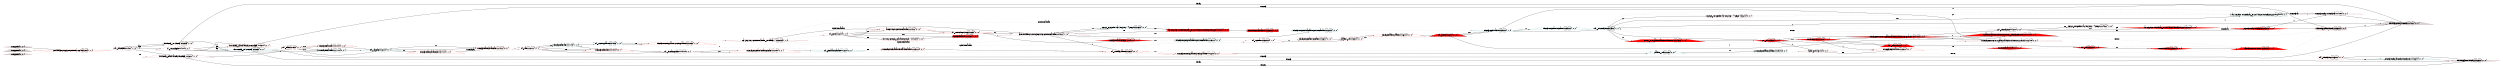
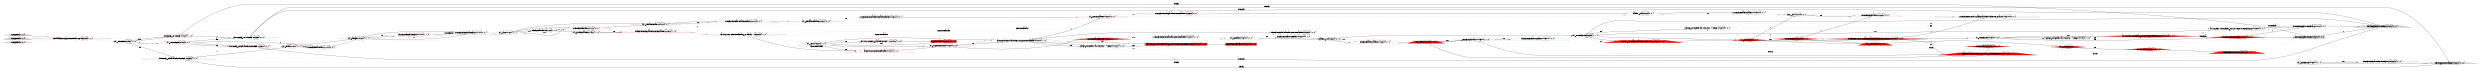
  digraph {
    rankdir=LR
    node [color=brown fillcolor=white shape=diamond style=filled]
    edge [style=bold]
    n1 [label="Type type = new TypeToken<Map<String,String>>(){}.getType()@@@49@@@['1', '0', '0']" shape=box]
    n2 [fillcolor=red label="Map<String,Object> sinkConfigMap = new Gson().fromJson(sinkConfigString,type)@@@52@@@['1', '0', '0']"]
    n3 [color=red fillcolor=red label="sinkConfig.setConfigs(sinkConfigMap)@@@53@@@['1', '0', '0']"]
    n4 [color=teal label="Map<String,Object> sourceConfigMap = new Gson().fromJson(sourceConfigString,type)@@@39@@@['0', '0', '1']" shape=box]
    n5 [color=teal label="sinkConfig.setTopicsPattern(topicsPattern)@@@39@@@['1', '0', '0']" shape=trapezium]
    n6 [color=teal label="null != sourceConfigString@@@35@@@['1', '1', '1']" shape=box]
    n7 [fillcolor=lightgray label="inferMissingArguments(sourceConfig)@@@42@@@['0', '0', '1']" shape=trapezium]
    n8 [color=red fillcolor=red label="resources = new org.apache.pulsar.functions.utils.Resources()@@@43@@@['1', '1', '0']" shape=trapezium]
    n9 [fillcolor=red label="cpu != null@@@45@@@['1', '1', '0']"]
    n10 [label="sourceConfig.setConfigs(sourceConfigMap)@@@40@@@['0', '0', '1']"]
    n11 [label="Type type = new TypeToken<Map<String,String>>(){}.getType()@@@36@@@['0', '0', '1']" shape=box]
    n12 [label="null != destinationTopicName@@@19@@@['0', '0', '1']"]
    n13 [color=teal label="null != deserializationClassName@@@22@@@['0', '0', '1']"]
    n14 [color=red label="sourceConfig.setTopicName(destinationTopicName)@@@20@@@['0', '0', '1']" shape=trapezium]
    n15 [color=red label="sourceConfig.setSerdeClassName(deserializationClassName)@@@23@@@['0', '0', '1']" shape=box]
    n16 [color=red label="null != processingGuarantees@@@25@@@['0', '0', '1']"]
    n17 [color=teal label="Type type = new TypeToken<Map<String,String>>(){}.getType()@@@28@@@['1', '0', '0']" shape=box]
    n18 [fillcolor=red label="Map<String,String> customSerdeInputMap = new Gson().fromJson(customSerdeInputString,type)@@@31@@@['1', '0', '0']" shape=box]
    n19 [color=teal fillcolor=red label="customSerdeInputMap.forEach(null)@@@32@@@['1', '0', '0']" shape=box]
    n20 [label="Map<String,String> topicsToSerDeClassName = new HashMap<>()@@@22@@@['1', '1', '0']"]
    n21 [color=teal label="sinkConfig.setTopicToSerdeClassName(topicsToSerDeClassName)@@@37@@@['1', '0', '0']" shape=box]
    n22 [label="parseCustomSerdeInput(customSerdeInputString,topicsToSerDeClassName)@@@27@@@['1', '1', '0']" shape=trapezium]
    n23 [label="null != inputs@@@23@@@['1', '1', '0']" shape=trapezium]
    n24 [color=red label="parseInputs(inputs,topicsToSerDeClassName)@@@24@@@['0', '1', '0']" shape=trapezium]
    n25 [color=teal label="sinkConfig.setTopicToSerdeClassName(topicsToSerDeClassName)@@@30@@@['0', '1', '0']" shape=box]
    n26 [color=teal label="sinkConfig.setArchive(archive)@@@39@@@['1', '1', '0']"]
    n27 [fillcolor=red label="!topicsToSerDeClassName.isEmpty()@@@29@@@['0', '1', '0']"]
    n28 [color=red label="List<String> inputTopics = Arrays.asList(inputs.split(\",\"))@@@24@@@['1', '0', '0']" shape=box]
    n29 [color=teal fillcolor=red label="inputTopics.forEach(null)@@@25@@@['1', '0', '0']" shape=box]
    n30 [color=red label="null != customSerdeInputString@@@26@@@['0', '1', '0']"]
    n31 [label="null != topicsPattern@@@32@@@['0', '1', '0']" shape=trapezium]
    n32 [color=teal label="null != namespace@@@13@@@['1', '1', '1']"]
    n33 [label="null != name@@@16@@@['1', '1', '1']" shape=trapezium]
    n34 [color=red label="sourceConfig.setNamespace(namespace)@@@14@@@['0', '0', '1']" shape=box]
    n35 [color=red label="sinkConfig.setNamespace(namespace)@@@14@@@['1', '1', '0']" shape=trapezium]
    n36 [color=teal label="sinkConfig.setName(name)@@@17@@@['1', '1', '0']" shape=box]
    n37 [color=red label="sourceConfig.setName(name)@@@17@@@['0', '0', '1']" shape=trapezium]
    n38 [color=teal label="null != processingGuarantees@@@19@@@['1', '1', '0']" shape=box]
    n39 [color=red label="sourceConfig.setProcessingGuarantees(processingGuarantees)@@@26@@@['0', '0', '1']"]
    n40 [color=teal label="parallelism != null@@@28@@@['0', '0', '1']" shape=trapezium]
    n41 [label="archive != null@@@31@@@['0', '0', '1']"]
    n42 [color=teal label="sourceConfig.setParallelism(parallelism)@@@29@@@['0', '0', '1']" shape=box]
    n43 [color=red label="sinkConfig.setProcessingGuarantees(processingGuarantees)@@@20@@@['1', '1', '0']" shape=trapezium]
    n44 [color=red label="null != sinkConfigString@@@55@@@['0', '1', '0']" shape=box]
    n45 [fillcolor=lightgray label="inferMissingArguments(sinkConfig)@@@58@@@['0', '1', '0']"]
    n46 [color=teal label="sinkConfig.setConfigs(parseConfigs(sinkConfigString))@@@56@@@['0', '1', '0']"]
    n47 [color=red label="sinkConfig.setTopicsPattern(topicsPattern)@@@33@@@['0', '1', '0']" shape=box]
    n48 [color=red label="parallelism != null@@@35@@@['0', '1', '0']" shape=box]
    n49 [color=red label="sinkConfig.setParallelism(parallelism)@@@36@@@['0', '1', '0']" shape=trapezium]
    n50 [color=teal fillcolor=red label="null != archive@@@38@@@['0', '1', '0']" shape=trapezium]
    n51 [label="sourceConfig.setResources(new org.apache.pulsar.functions.utils.Resources(cpu,ram,disk))@@@34@@@['0', '0', '1']"]
    n52 [color=red label="sourceConfig.setArchive(archive)@@@32@@@['0', '0', '1']" shape=trapezium]
    n53 [fillcolor=lightgray label="processArguments['1', '0', '0']"]
    n54 [color=red label="super.edu.fdu.CPPDG.tinypdg.pe.ExpressionInfo@1806219@@@3@@@['1', '1', '1']"]
    n55 [label="null != sourceConfigFile@@@4@@@['0', '0', '1']" shape=trapezium]
    n56 [label="null != sinkConfigFile@@@4@@@['1', '1', '0']" shape=box]
    n57 [color=teal fillcolor=red label="org.apache.pulsar.functions.utils.Resources resources = sinkConfig.getResources()@@@41@@@['0', '1', '0']" shape=trapezium]
    n58 [fillcolor=red label="ram != null@@@48@@@['0', '1', '0']" shape=trapezium]
    n59 [fillcolor=red label="resources.setRam(ram)@@@49@@@['0', '1', '0']"]
    n60 [color=teal fillcolor=red label="disk != null@@@51@@@['0', '1', '0']"]
    n61 [color=red fillcolor=red label="sinkConfig.setResources(resources)@@@54@@@['0', '1', '0']" shape=trapezium]
    n62 [fillcolor=red label="resources.setDisk(disk)@@@52@@@['0', '1', '0']"]
    n63 [color=red label="this.sourceConfig = CmdUtils.loadConfig(sourceConfigFile,)@@@5@@@['0', '0', '1']" shape=box]
    n64 [color=red label="null != tenant@@@10@@@['1', '1', '1']" shape=box]
-   n65 [color=red label="sinkConfig.setTenant(tenant)@@@11@@@['1', '1', '0']"]
    n66 [color=teal label="sourceConfig.setTenant(tenant)@@@11@@@['0', '0', '1']" shape=box]
    n67 [color=red fillcolor=lightgray label="inferMissingArguments(sinkConfig)@@@55@@@['1', '0', '0']" shape=box]
    n68 [color=teal fillcolor=red label="sinkConfig.setResources(new org.apache.pulsar.functions.utils.Resources(cpu,ram,disk))@@@47@@@['1', '0', '0']"]
    n69 [color=red fillcolor=red label="resources.setCpu(cpu)@@@46@@@['1', '1', '0']"]
    n70 [label="null != sinkConfigString@@@48@@@['1', '0', '0']"]
    n71 [color=teal label="this.sourceConfig = new SourceConfig()@@@8@@@['0', '0', '1']"]
    n72 [fillcolor=lightgray label="processArguments['0', '1', '0']" shape=trapezium]
    n73 [label="this.sinkConfig = CmdUtils.loadConfig(sinkConfigFile,)@@@5@@@['1', '1', '0']" shape=trapezium]
    n74 [label="this.sinkConfig = new SinkConfig()@@@8@@@['1', '1', '0']" shape=box]
    n75 [fillcolor=lightgray label="processArguments['0', '0', '1']"]
    n1 -> n2 [style=dotted]
    n1 -> n2 [label=type style=dotted]
    n2 -> n3 [label=sinkConfigMap style=dotted]
    n2 -> n3 [style=dotted]
    n2 -> n4 [label=0 style=dotted]
    n3 -> n10 [label=0]
    n3 -> n67
    n4 -> n10 [label=sourceConfigMap style=dotted]
    n4 -> n10
    n5 -> n6 [style=dotted]
    n6 -> n4 [label=true]
    n6 -> n7
    n6 -> n8 [label=true style=dotted]
    n6 -> n8
    n6 -> n9
    n6 -> n10 [label=true style=dotted]
    n6 -> n11 [style=dotted]
    n6 -> n11 [label=true]
    n8 -> n9
    n8 -> n42 [label=0 style=dotted]
    n8 -> n61 [label=resources style=dotted]
    n9 -> n41 [label=0]
    n9 -> n58
    n9 -> n68
    n9 -> n69 [style=dotted]
    n9 -> n69 [label=true]
    n10 -> n7
    n11 -> n4 [label=type style=dotted]
    n11 -> n4 [style=dotted]
    n12 -> n13 [style=dotted]
    n12 -> n14
    n12 -> n14 [label=true]
    n13 -> n15 [label=true style=dotted]
    n13 -> n15 [style=dotted]
    n13 -> n16 [style=dotted]
    n14 -> n13
    n15 -> n16
    n16 -> n39 [style=dotted]
    n16 -> n39 [label=true style=dotted]
    n16 -> n40 [style=dotted]
    n17 -> n18 [label=type]
    n17 -> n18 [style=dotted]
    n18 -> n19
    n19 -> n21 [style=dotted]
    n20 -> n21 [label=topicsToSerDeClassName style=dotted]
    n20 -> n22 [label=topicsToSerDeClassName style=dotted]
    n20 -> n23 [style=dotted]
    n20 -> n24 [label=topicsToSerDeClassName]
    n20 -> n25 [label=topicsToSerDeClassName style=dotted]
    n21 -> n26 [style=dotted]
    n22 -> n16 [label=0]
    n22 -> n17 [label=true]
    n22 -> n17
    n22 -> n18 [label=true]
    n22 -> n19 [label=true style=dotted]
    n22 -> n21
    n22 -> n27 [style=dotted]
    n23 -> n22
    n23 -> n24 [style=dotted]
    n23 -> n24 [label=true]
    n23 -> n28 [style=dotted]
    n23 -> n28 [label=true]
    n23 -> n29 [label=true]
    n23 -> n30
    n24 -> n30
    n25 -> n31 [style=dotted]
    n26 -> n5 [style=dotted]
    n26 -> n5 [label=true]
-   n26 -> n6
+   n48 -> n6
    n26 -> n57
    n27 -> n25 [label=true style=dotted]
    n27 -> n25 [style=dotted]
    n27 -> n31 [style=dotted]
    n28 -> n29
    n29 -> n22 [style=dotted]
    n30 -> n22 [style=dotted]
    n30 -> n22 [label=true]
    n30 -> n27
    n31 -> n47 [label=true style=dotted]
    n31 -> n47 [style=dotted]
    n31 -> n48
    n32 -> n33 [style=dotted]
    n32 -> n34 [label=true]
    n32 -> n34
    n32 -> n35 [label=true style=dotted]
    n32 -> n35
    n33 -> n12
    n33 -> n36 [label=true]
    n33 -> n36
    n33 -> n37 [label=true]
    n33 -> n37
    n33 -> n38 [style=dotted]
    n34 -> n33 [style=dotted]
    n35 -> n33 [style=dotted]
    n35 -> n34 [label=sourceConfigMap]
    n36 -> n37 [label=0]
    n36 -> n38
    n37 -> n12
    n38 -> n13 [label=0 style=dotted]
    n38 -> n20 [style=dotted]
    n38 -> n43 [label=true]
    n38 -> n43
    n39 -> n40
    n40 -> n41 [style=dotted]
    n40 -> n42
    n40 -> n42 [label=true style=dotted]
    n41 -> n51 [style=dotted]
    n41 -> n52 [label=true]
    n41 -> n52 [style=dotted]
    n42 -> n41 [style=dotted]
    n43 -> n20 [style=dotted]
    n44 -> n45
    n44 -> n46 [label=true]
    n44 -> n46 [style=dotted]
    n46 -> n45 [style=dotted]
    n47 -> n48
    n48 -> n49
    n48 -> n49 [label=true style=dotted]
    n48 -> n50 [style=dotted]
    n49 -> n50
    n50 -> n26
    n50 -> n26 [label=true]
    n50 -> n57
    n51 -> n6 [style=dotted]
    n52 -> n51 [style=dotted]
    n53 -> n54
    n54 -> n55 [style=dotted]
    n54 -> n56 [style=dotted]
    n55 -> n63
    n55 -> n63 [label=true]
    n55 -> n66 [label=0]
    n55 -> n71
    n55 -> n71 [label=false style=dotted]
    n56 -> n55 [label=0]
    n56 -> n73 [label=true style=dotted]
    n56 -> n73
    n56 -> n74 [label=false]
    n56 -> n74
    n57 -> n6 [style=dotted]
    n57 -> n6 [label=resources style=dotted]
    n57 -> n61 [label=resources style=dotted]
    n58 -> n59 [style=dotted]
    n58 -> n59 [label=true style=dotted]
    n58 -> n60
    n59 -> n60 [style=dotted]
    n60 -> n61 [style=dotted]
    n60 -> n62 [label=true style=dotted]
    n60 -> n62
    n61 -> n44 [style=dotted]
    n62 -> n61
    n63 -> n7 [label=sourceConfig]
    n63 -> n64 [style=dotted]
    n64 -> n32
-   n64 -> n65 [label=true]
-   n64 -> n65 [style=dotted]
    n64 -> n66
    n64 -> n66 [label=true]
-   n65 -> n32
    n66 -> n32
    n67 -> n7 [label=0]
    n68 -> n51 [label=0]
    n68 -> n57 [label=0]
    n68 -> n70
    n69 -> n52 [label=0]
    n69 -> n58
    n69 -> n68
    n70 -> n1
    n70 -> n1 [label=true style=dotted]
    n70 -> n2 [label=true]
    n70 -> n3 [label=true]
    n70 -> n6 [label=0 style=dotted]
    n70 -> n67 [style=dotted]
    n71 -> n7 [label=sourceConfig]
    n71 -> n45 [label=sinkConfig]
    n71 -> n64 [style=dotted]
    n72 -> n54 [style=dotted]
    n73 -> n45 [label=sinkConfig]
    n73 -> n63 [label=0 style=dotted]
    n73 -> n64
    n73 -> n67 [label=sinkConfig style=dotted]
    n74 -> n64 [style=dotted]
    n74 -> n67 [label=sinkConfig]
    n74 -> n71 [label=0]
    n75 -> n54 [style=dotted]
  }
